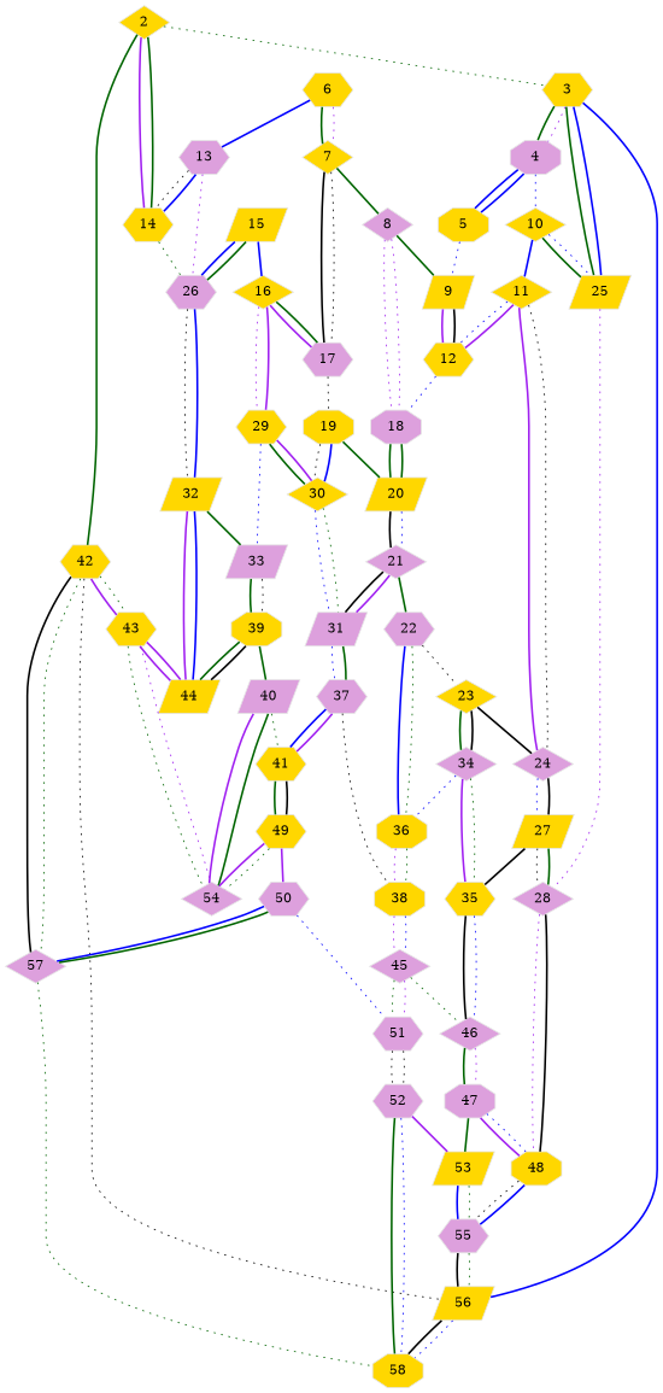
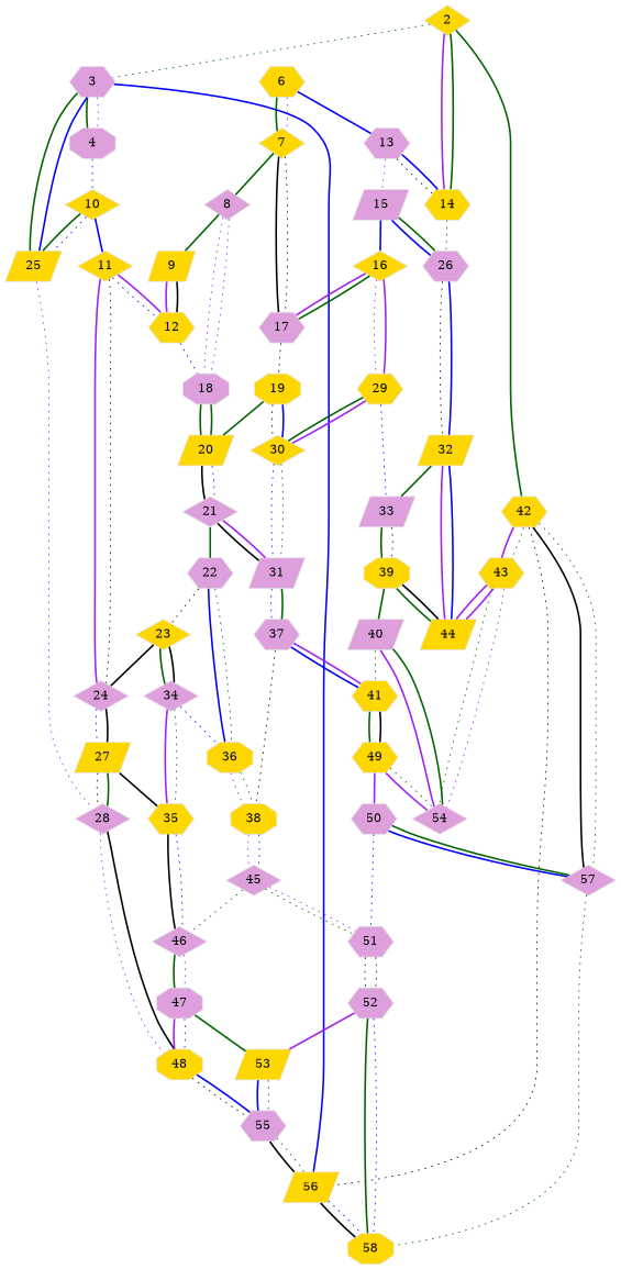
  graph {
    node [color=gray90 fillcolor=gold shape=hexagon style=filled]
    edge [color=darkgreen style=bold]
    2 [shape=diamond]
-   3
+   3 [fillcolor=plum]
    14
    42
    7 [shape=diamond]
    6
    13 [fillcolor=plum]
    4 [fillcolor=plum shape=octagon]
    25 [shape=parallelogram]
    56 [shape=parallelogram]
    26 [fillcolor=plum]
    43
    57 [fillcolor=plum shape=diamond]
-   5 [shape=octagon]
    10 [shape=diamond]
    28 [fillcolor=plum shape=diamond]
    58 [shape=octagon]
    9 [shape=parallelogram]
    11 [shape=diamond]
    12
    8 [fillcolor=plum shape=diamond]
    17 [fillcolor=plum]
-   15 [shape=parallelogram]
+   15 [fillcolor=plum shape=parallelogram]
    18 [fillcolor=plum shape=octagon]
    19 [shape=octagon]
    20 [shape=parallelogram]
    24 [fillcolor=plum shape=diamond]
    27 [shape=parallelogram]
    16 [shape=diamond]
    32 [shape=parallelogram]
    29
    30 [shape=diamond]
    33 [fillcolor=plum shape=parallelogram]
    21 [fillcolor=plum shape=diamond]
    31 [fillcolor=plum shape=parallelogram]
    22 [fillcolor=plum]
    23 [shape=diamond]
    36 [shape=octagon]
    37 [fillcolor=plum]
    34 [fillcolor=plum shape=diamond]
    38 [shape=octagon]
    35
    48 [shape=octagon]
    44 [shape=parallelogram]
    46 [fillcolor=plum shape=diamond]
    55 [fillcolor=plum]
    39 [shape=octagon]
    41
    40 [fillcolor=plum shape=parallelogram]
    47 [fillcolor=plum shape=octagon]
    45 [fillcolor=plum shape=diamond]
    49
    51 [fillcolor=plum]
    54 [fillcolor=plum shape=diamond]
    50 [fillcolor=plum]
    52 [fillcolor=plum]
    53 [shape=parallelogram]
    2 -- 3 [style=dotted]
    2 -- 14 [color=purple]
    2 -- 14
    2 -- 42
    3 -- 4
    3 -- 4 [color=purple style=dotted]
    3 -- 25
    3 -- 25 [color=blue]
    3 -- 56 [color=blue]
    14 -- 26 [style=dotted]
    42 -- 56 [color=black style=dotted]
    42 -- 43 [color=purple]
    42 -- 43 [style=dotted]
    42 -- 57 [color=black]
    42 -- 57 [style=dotted]
    7 -- 8
    7 -- 17 [color=black]
    7 -- 17 [color=black style=dotted]
    6 -- 7
    6 -- 7 [color=purple style=dotted]
    6 -- 13 [color=blue]
    13 -- 14 [color=black style=dotted]
    13 -- 14 [color=blue]
-   13 -- 26 [color=purple style=dotted]
-   4 -- 5 [color=blue]
-   4 -- 5 [color=blue]
+   13 -- 15 [color=purple style=dotted]
    4 -- 10 [color=blue style=dotted]
    25 -- 28 [color=purple style=dotted]
    56 -- 58 [color=black]
    56 -- 58 [color=blue style=dotted]
    26 -- 32 [color=black style=dotted]
    26 -- 32 [color=blue]
    43 -- 44 [color=purple]
    43 -- 44 [color=purple]
    43 -- 54 [style=dotted]
    43 -- 54 [color=purple style=dotted]
    57 -- 58 [style=dotted]
-   5 -- 9 [color=blue style=dotted]
    10 -- 25
    10 -- 25 [color=blue style=dotted]
    10 -- 11 [color=blue]
    28 -- 48 [color=purple style=dotted]
    28 -- 48 [color=black]
    9 -- 12 [color=purple]
    9 -- 12 [color=black]
    11 -- 12 [color=blue style=dotted]
    11 -- 12 [color=purple]
    11 -- 24 [color=purple]
    11 -- 24 [color=black style=dotted]
    12 -- 18 [color=blue style=dotted]
    8 -- 9
    8 -- 18 [color=purple style=dotted]
    8 -- 18 [color=purple style=dotted]
    17 -- 19 [color=black style=dotted]
    15 -- 26 [color=blue]
    15 -- 26
    15 -- 16 [color=blue]
    18 -- 20
    18 -- 20
    19 -- 20
    19 -- 30 [color=black style=dotted]
    19 -- 30 [color=blue]
    20 -- 21 [color=black]
    20 -- 21 [color=blue style=dotted]
    24 -- 27 [color=blue style=dotted]
    24 -- 27 [color=black]
    27 -- 28 [color=black style=dotted]
    27 -- 28
    27 -- 35 [color=black]
    16 -- 17 [color=purple]
    16 -- 17
    16 -- 29 [color=purple style=dotted]
    16 -- 29 [color=purple]
    32 -- 33
    32 -- 44 [color=purple]
    32 -- 44 [color=blue]
    29 -- 30
    29 -- 30 [color=purple]
    29 -- 33 [color=blue style=dotted]
    30 -- 31 [color=blue style=dotted]
    30 -- 31 [style=dotted]
    33 -- 39
    33 -- 39 [color=black style=dotted]
    21 -- 31 [color=black]
    21 -- 31 [color=purple]
    21 -- 22
    31 -- 37 [color=blue style=dotted]
    31 -- 37
    22 -- 23 [color=black style=dotted]
    22 -- 36 [color=blue]
    22 -- 36 [style=dotted]
    23 -- 24 [color=black]
    23 -- 34
    23 -- 34 [color=black]
    36 -- 38 [color=purple style=dotted]
    36 -- 38 [style=dotted]
    37 -- 38 [color=black style=dotted]
    37 -- 41 [color=blue]
    37 -- 41 [color=purple]
    34 -- 36 [color=blue style=dotted]
    34 -- 35 [color=purple]
    34 -- 35 [style=dotted]
    38 -- 45 [color=purple style=dotted]
    38 -- 45 [color=blue style=dotted]
    35 -- 46 [color=black]
    35 -- 46 [color=blue style=dotted]
    48 -- 55 [color=black style=dotted]
    48 -- 55 [color=blue]
    46 -- 47
    46 -- 47 [color=purple style=dotted]
    55 -- 56 [color=black]
    55 -- 56 [style=dotted]
    39 -- 44
    39 -- 44 [color=black]
    39 -- 40
    41 -- 49
    41 -- 49 [color=black]
    40 -- 41 [style=dotted]
    40 -- 54 [color=purple]
    40 -- 54
    47 -- 48 [color=purple]
    47 -- 48 [color=blue style=dotted]
    47 -- 53
    45 -- 46 [style=dotted]
    45 -- 51 [style=dotted]
    45 -- 51 [color=purple style=dotted]
    49 -- 54 [color=purple]
    49 -- 54 [style=dotted]
    49 -- 50 [color=purple]
    51 -- 52 [color=black style=dotted]
    51 -- 52 [color=black style=dotted]
    50 -- 57 [color=blue]
    50 -- 57
    50 -- 51 [color=blue style=dotted]
    52 -- 58
    52 -- 58 [color=blue style=dotted]
    52 -- 53 [color=purple]
    53 -- 55 [color=blue]
    53 -- 55 [style=dotted]
  }
